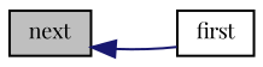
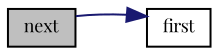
  digraph {
    rankdir=LR
    fontname="Playfair Display"
    node [color=black fontname="Playfair Display" fontsize=9 shape=record]
    n1 [fillcolor=grey75 fontcolor=black height=0.2 label=next style=filled width=0.4]
    n2 [height=0.2 label=first width=0.4]
-   n1 -> n2 [color=midnightblue dir=back fontname="Playfair Display" fontsize=9 labelfontname=Arial labelfontsize=9 style=solid]
+   n2 -> n1 [color=midnightblue dir=back fontname="Playfair Display" fontsize=9 labelfontname=Arial labelfontsize=9 style=solid]
  }
